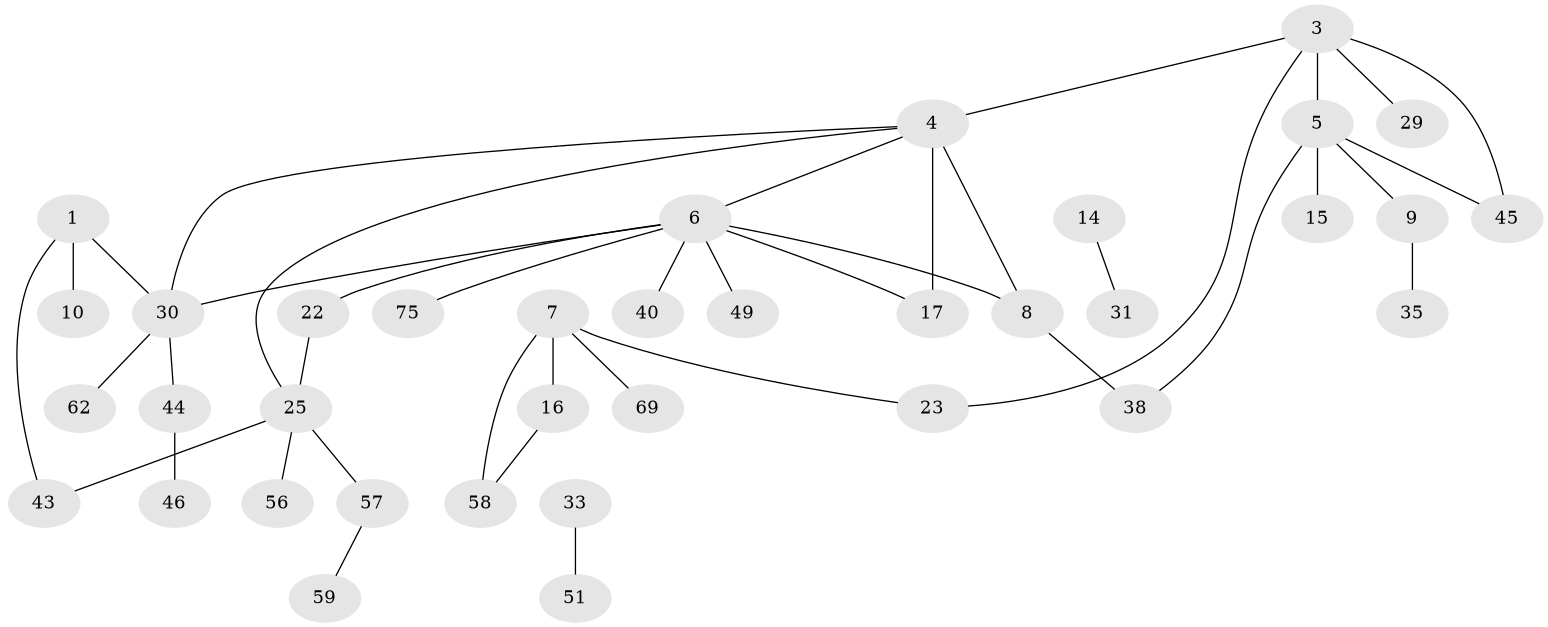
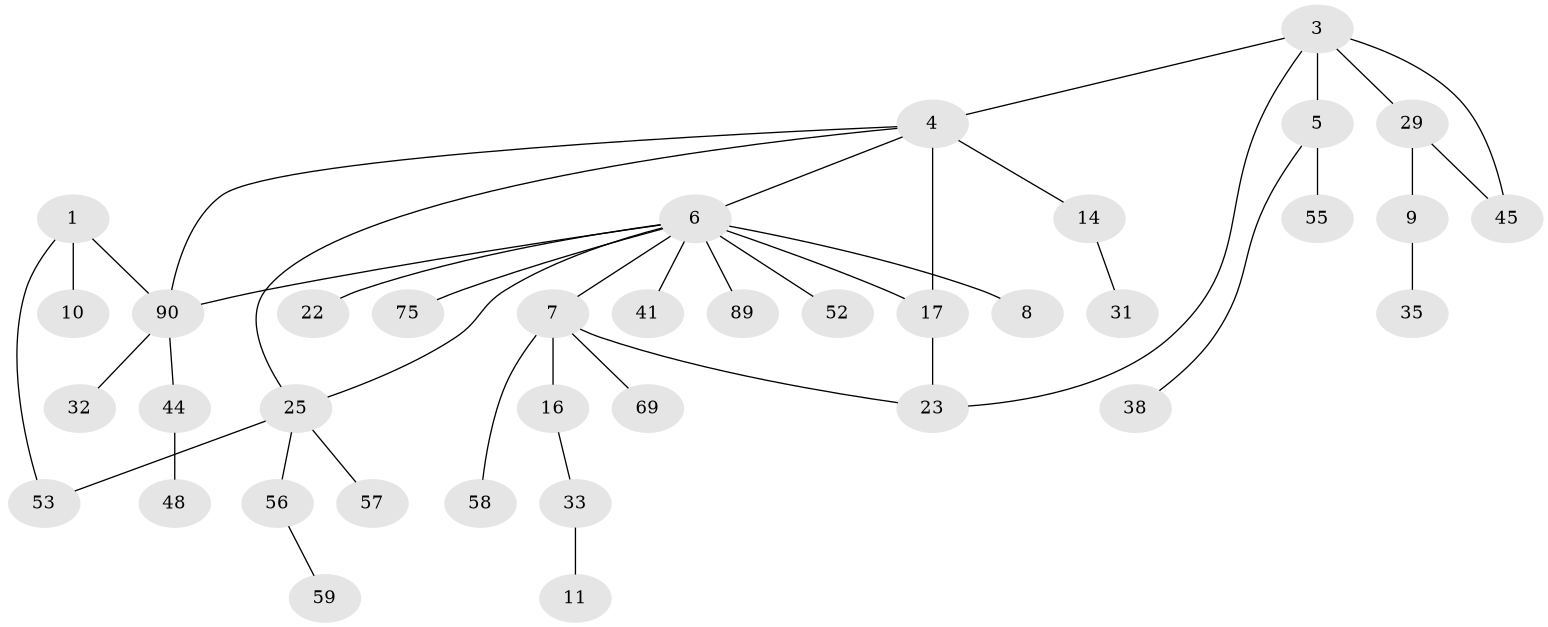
  graph {
    node [color=gray90 style=filled]
    1 [super="+65+37+2"]
    10
-   30 [super="+74+39"]
-   53 [label=43]
+   30 [super="+74+39" label=90]
+   53
    4 [super="+48"]
    3
    5 [super="+12"]
    23 [super="+67+41+54+24+60"]
    29
-   32 [label=62]
+   32
    44
    6 [super="+19"]
    14 [super="+43+70"]
    17 [super="+20+63"]
    25 [super="+36+26+47"]
    9 [super="+34"]
-   15
+   15 [label=55]
    38 [super="+42"]
    45
    7 [super="+13+11"]
    8
    22 [super="+28"]
-   40
-   49
+   40 [label=41]
+   49 [label=89]
+   52
    75
    31
    56
    57
    35 [super="+61"]
    16 [super="+21"]
    58
    69 [super="+73"]
    33
-   51
+   51 [label=11]
    59
-   46
+   46 [label=48]
    1 -- 10
    1 -- 30
    1 -- 53
    30 -- 32
    30 -- 44
    4 -- 30
    4 -- 6
-   4 -- 8
+   4 -- 14
    4 -- 17
    4 -- 25
    3 -- 4
    3 -- 5
    3 -- 23
    3 -- 29
-   5 -- 9
+   29 -- 9
    5 -- 15
    5 -- 38
-   5 -- 45
+   29 -- 45
    44 -- 46
    6 -- 30
    6 -- 17
-   22 -- 25
+   6 -- 25
+   6 -- 7
    6 -- 8
    6 -- 22
    6 -- 40
    6 -- 49 [weight=2]
+   6 -- 52
    6 -- 75
    14 -- 31
+   17 -- 23
    25 -- 53
    25 -- 56
    25 -- 57
    9 -- 35
    45 -- 3
    7 -- 23
    7 -- 16
    7 -- 58
    7 -- 69
-   8 -- 38
-   57 -- 59
-   16 -- 58
+   56 -- 59
+   16 -- 33
    33 -- 51
  }
